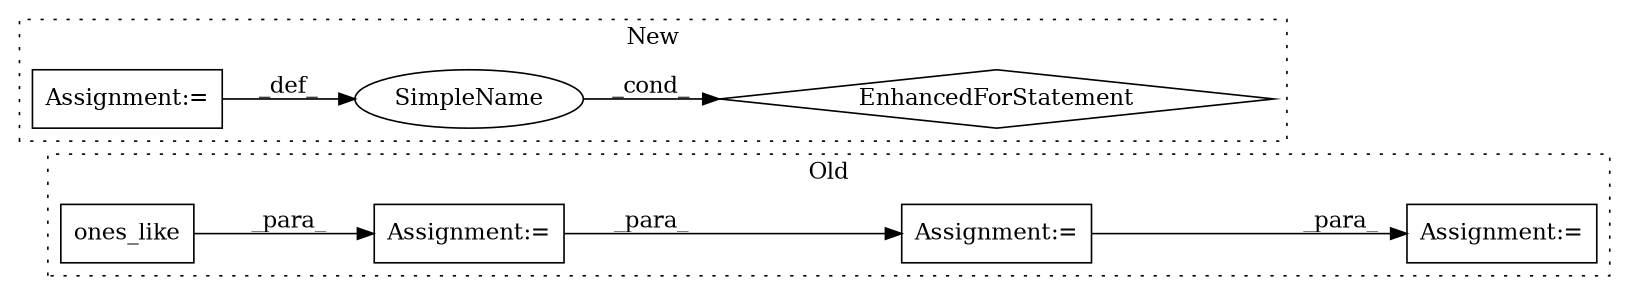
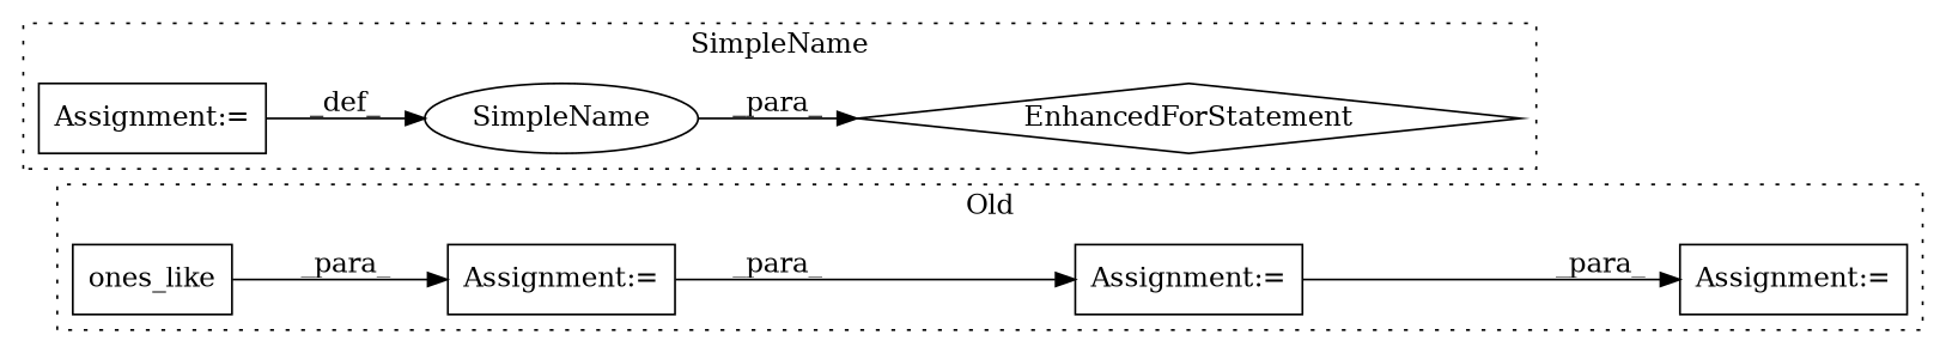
  digraph {
    rankdir=LR
    node [a=7 l=14 s="39405,39509" shape=box]
    n1 [a=32 l="10,1" label=ones_like s="39447,39486"]
    n2 [l=21 label="Assignment:=" s=39723]
    n3 [label="Assignment:=" s=39623]
    n4 [label="Assignment:=" s=39410]
    n5 [a=70 l="75,2" label=EnhancedForStatement shape=diamond]
    n6 [l="75,2" label="Assignment:="]
    n7 [a=42 l=6 label=SimpleName s=39484 shape=ellipse]
    subgraph cluster_1 {
      label=Old
      style=dotted
      n1
      n2
      n3
      n4
    }
    subgraph cluster_2 {
-     label=New
+     label=SimpleName
      style=dotted
      n5
      n6
      n7
    }
    n1 -> n4 [label=_para_]
    n2 -> n3 [label=_para_]
    n4 -> n2 [label=_para_]
    n6 -> n7 [label=_def_]
-   n7 -> n5 [label=_cond_]
+   n7 -> n5 [label=_para_]
  }
